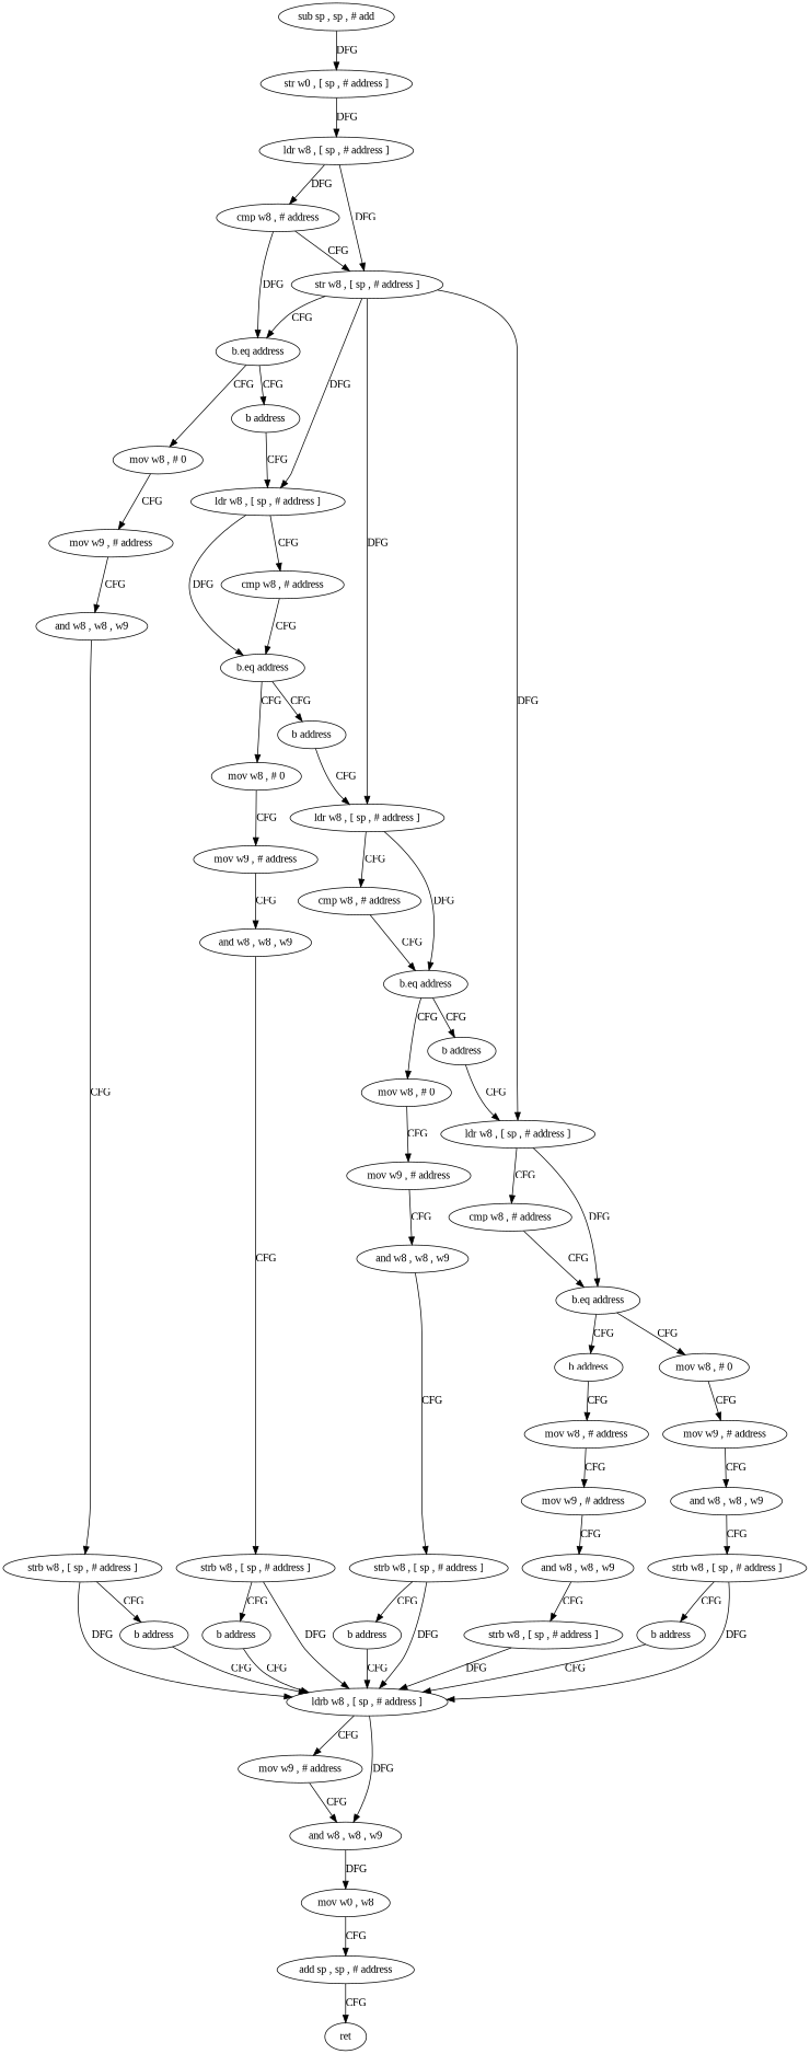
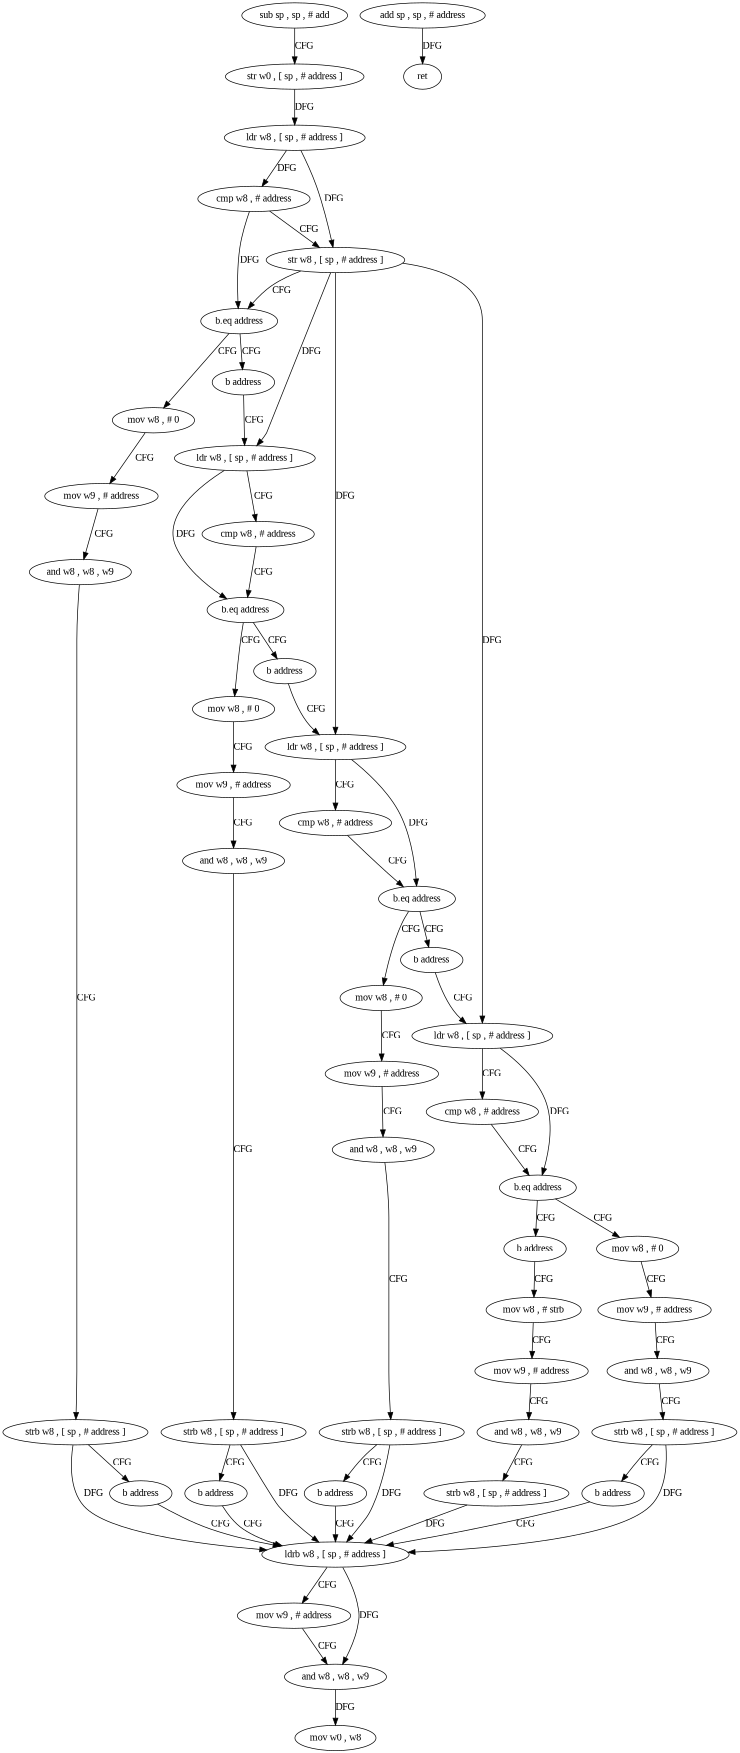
  digraph {
    fontname="Liberation Serif"
    node [fontname="Liberation Serif"]
    edge [fontname="Liberation Serif"]
    n1 [label="sub sp , sp , # add"]
    n2 [label="str w0 , [ sp , # address ]"]
    n3 [label="ldr w8 , [ sp , # address ]"]
    n4 [label="cmp w8 , # address"]
    n5 [label="str w8 , [ sp , # address ]"]
    n6 [label="b.eq address"]
    n7 [label="ldr w8 , [ sp , # address ]"]
    n8 [label="ldr w8 , [ sp , # address ]"]
    n9 [label="ldr w8 , [ sp , # address ]"]
    n10 [label="mov w8 , # 0"]
    n11 [label="b address"]
    n12 [label="cmp w8 , # address"]
    n13 [label="b.eq address"]
    n14 [label="cmp w8 , # address"]
    n15 [label="b.eq address"]
    n16 [label="cmp w8 , # address"]
    n17 [label="b.eq address"]
    n18 [label="mov w9 , # address"]
    n19 [label="and w8 , w8 , w9"]
    n20 [label="strb w8 , [ sp , # address ]"]
    n21 [label="b address"]
    n22 [label="ldrb w8 , [ sp , # address ]"]
    n23 [label="mov w9 , # address"]
    n24 [label="and w8 , w8 , w9"]
    n25 [label="mov w0 , w8"]
    n26 [label="mov w8 , # 0"]
    n27 [label="b address"]
    n28 [label="add sp , sp , # address"]
    n29 [label=ret]
    n30 [label="mov w9 , # address"]
    n31 [label="and w8 , w8 , w9"]
    n32 [label="strb w8 , [ sp , # address ]"]
    n33 [label="b address"]
    n34 [label="mov w8 , # 0"]
    n35 [label="b address"]
    n36 [label="mov w9 , # address"]
    n37 [label="and w8 , w8 , w9"]
    n38 [label="strb w8 , [ sp , # address ]"]
    n39 [label="b address"]
    n40 [label="mov w8 , # 0"]
    n41 [label="b address"]
    n42 [label="mov w9 , # address"]
-   n43 [label="mov w8 , # address"]
+   n43 [label="mov w8 , # strb"]
    n44 [label="and w8 , w8 , w9"]
    n45 [label="mov w9 , # address"]
    n46 [label="strb w8 , [ sp , # address ]"]
    n47 [label="b address"]
    n48 [label="and w8 , w8 , w9"]
    n49 [label="strb w8 , [ sp , # address ]"]
-   n1 -> n2 [label=DFG]
+   n1 -> n2 [label=CFG]
    n2 -> n3 [label=DFG]
    n3 -> n4 [label=DFG]
    n3 -> n5 [label=DFG]
    n4 -> n5 [label=CFG]
    n4 -> n6 [label=DFG]
    n5 -> n6 [label=CFG]
    n5 -> n7 [label=DFG]
    n5 -> n8 [label=DFG]
    n5 -> n9 [label=DFG]
    n6 -> n10 [label=CFG]
    n6 -> n11 [label=CFG]
    n7 -> n12 [label=CFG]
    n7 -> n13 [label=DFG]
    n8 -> n14 [label=CFG]
    n8 -> n15 [label=DFG]
    n9 -> n16 [label=CFG]
    n9 -> n17 [label=DFG]
    n10 -> n18 [label=CFG]
    n11 -> n7 [label=CFG]
    n12 -> n13 [label=CFG]
    n13 -> n26 [label=CFG]
    n13 -> n27 [label=CFG]
    n14 -> n15 [label=CFG]
    n15 -> n34 [label=CFG]
    n15 -> n35 [label=CFG]
    n16 -> n17 [label=CFG]
    n17 -> n40 [label=CFG]
    n17 -> n41 [label=CFG]
    n18 -> n19 [label=CFG]
    n19 -> n20 [label=CFG]
    n20 -> n21 [label=CFG]
    n20 -> n22 [label=DFG]
    n21 -> n22 [label=CFG]
    n22 -> n23 [label=CFG]
    n22 -> n24 [label=DFG]
    n23 -> n24 [label=CFG]
    n24 -> n25 [label=DFG]
-   n25 -> n28 [label=CFG]
    n26 -> n30 [label=CFG]
    n27 -> n8 [label=CFG]
-   n28 -> n29 [label=CFG]
+   n28 -> n29 [label=DFG]
    n30 -> n31 [label=CFG]
    n31 -> n32 [label=CFG]
    n32 -> n22 [label=DFG]
    n32 -> n33 [label=CFG]
    n33 -> n22 [label=CFG]
    n34 -> n36 [label=CFG]
    n35 -> n9 [label=CFG]
    n36 -> n37 [label=CFG]
    n37 -> n38 [label=CFG]
    n38 -> n22 [label=DFG]
    n38 -> n39 [label=CFG]
    n39 -> n22 [label=CFG]
    n40 -> n42 [label=CFG]
    n41 -> n43 [label=CFG]
    n42 -> n44 [label=CFG]
    n43 -> n45 [label=CFG]
    n44 -> n46 [label=CFG]
    n45 -> n48 [label=CFG]
    n46 -> n22 [label=DFG]
    n46 -> n47 [label=CFG]
    n47 -> n22 [label=CFG]
    n48 -> n49 [label=CFG]
    n49 -> n22 [label=DFG]
  }
